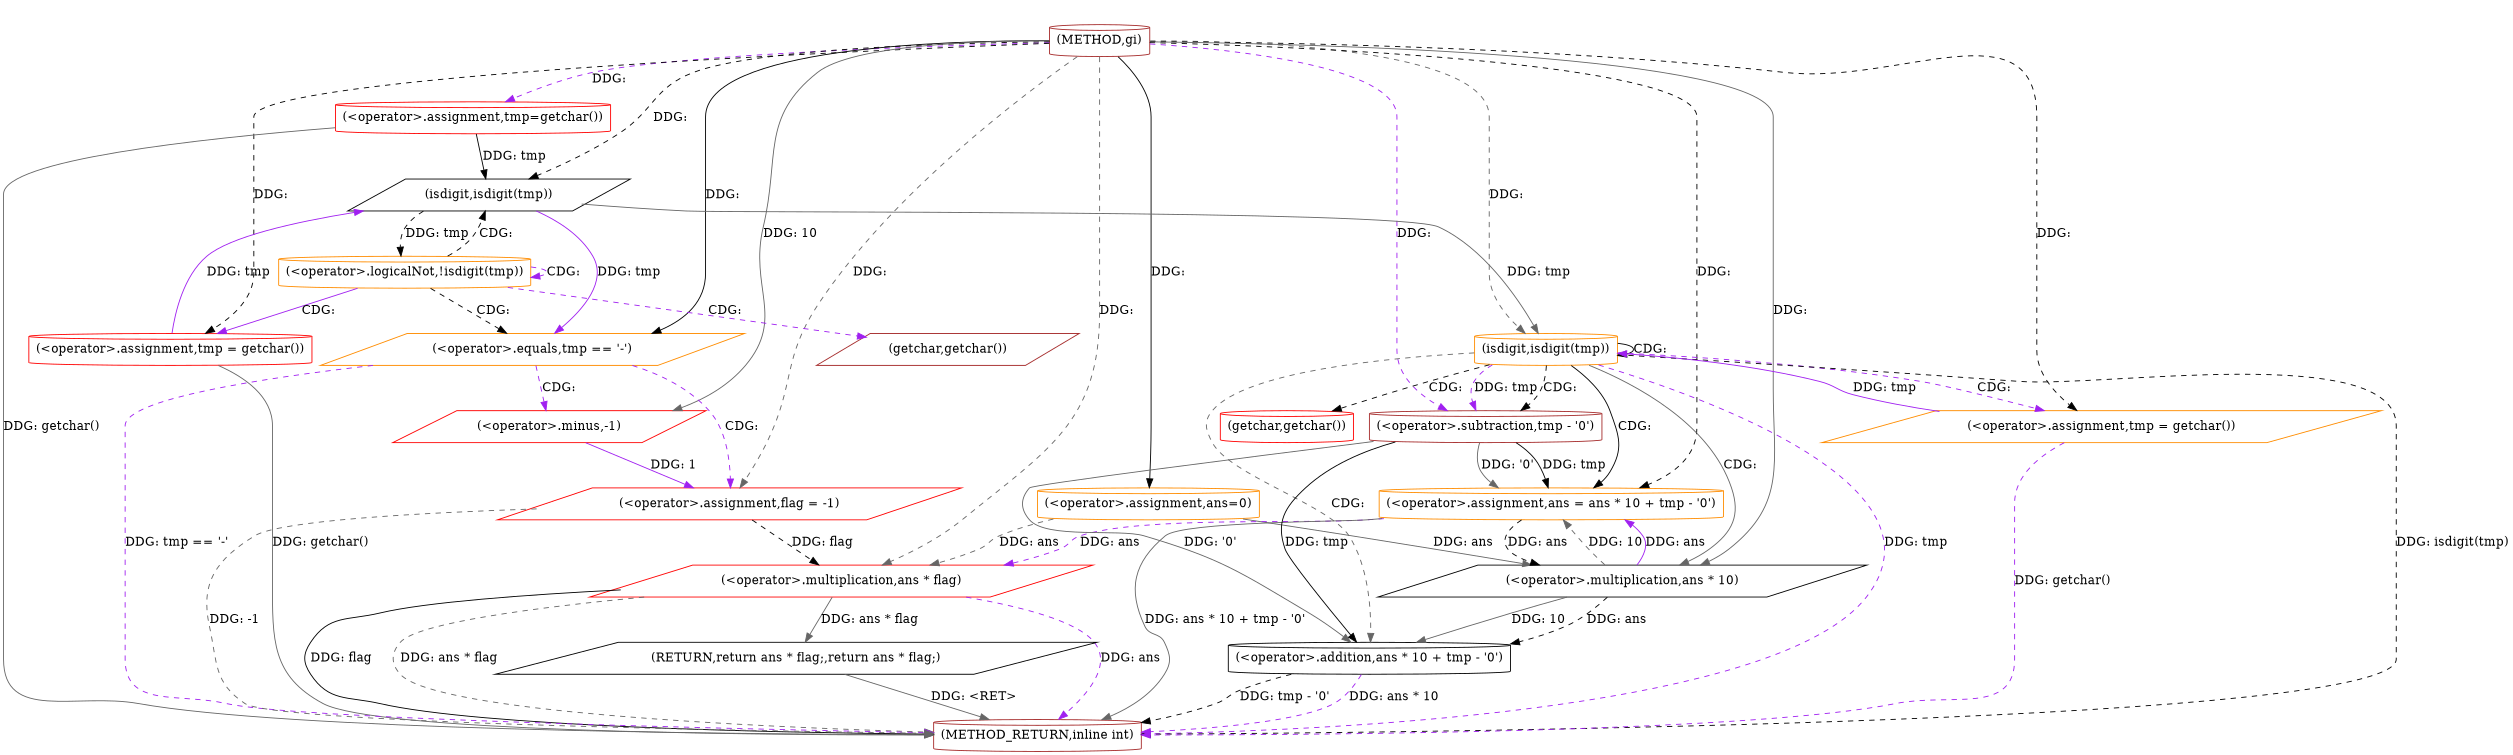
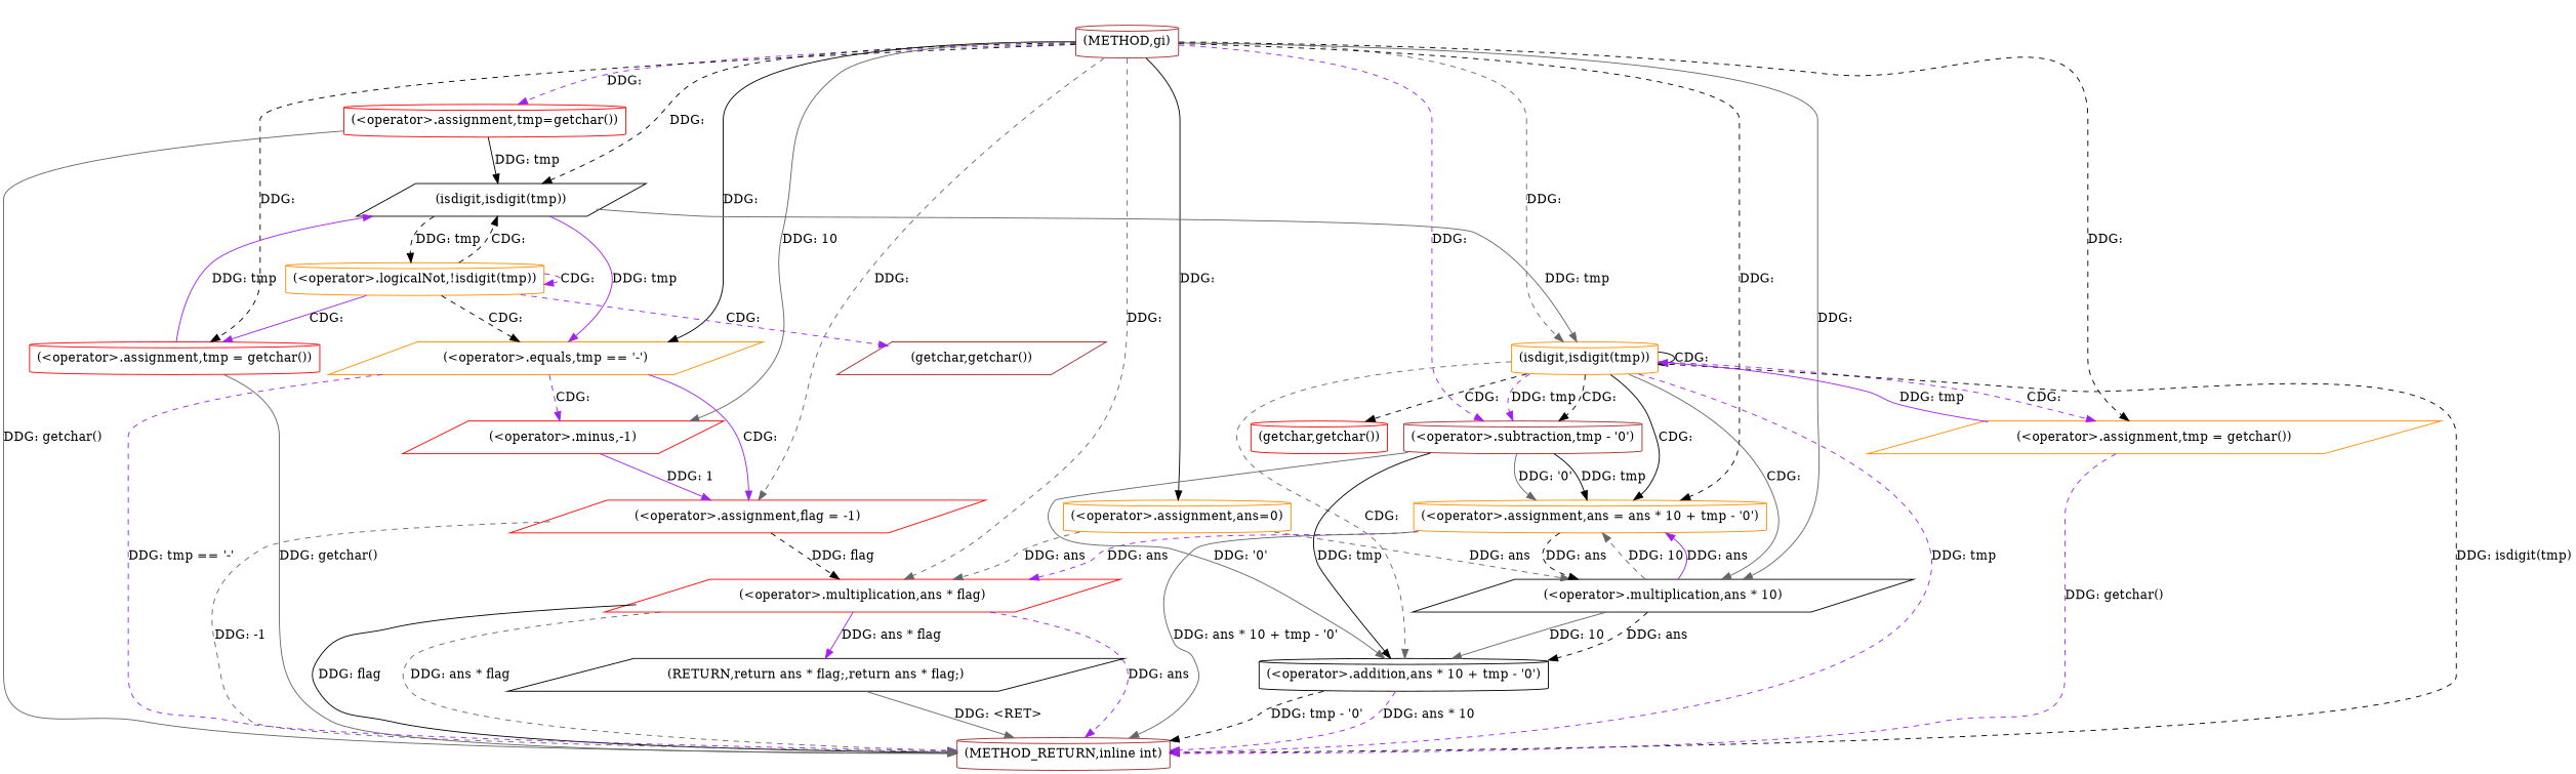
  digraph {
    node [color=red shape=cylinder]
    edge [color=black style=dashed]
    n1 [color=brown label="(METHOD,gi)"]
    n2 [label="(<operator>.assignment,tmp=getchar())"]
    n3 [color=darkorange label="(<operator>.assignment,ans=0)"]
    n4 [color=darkorange label="(isdigit,isdigit(tmp))"]
    n5 [label="(<operator>.multiplication,ans * flag)" shape=parallelogram]
    n6 [label="(<operator>.assignment,tmp = getchar())"]
    n7 [color=darkorange label="(<operator>.assignment,ans = ans * 10 + tmp - '0')"]
    n8 [color=darkorange label="(<operator>.assignment,tmp = getchar())" shape=parallelogram]
    n9 [color=black label="(isdigit,isdigit(tmp))" shape=parallelogram]
    n10 [color=darkorange label="(<operator>.equals,tmp == '-')" shape=parallelogram]
    n11 [label="(<operator>.assignment,flag = -1)" shape=parallelogram]
    n12 [label="(<operator>.minus,-1)" shape=parallelogram]
    n13 [color=black label="(<operator>.multiplication,ans * 10)" shape=parallelogram]
    n14 [color=brown label="(<operator>.subtraction,tmp - '0')"]
    n15 [color=brown label="(METHOD_RETURN,inline int)"]
    n16 [color=black label="(<operator>.addition,ans * 10 + tmp - '0')"]
    n17 [label="(getchar,getchar())"]
    n18 [color=black label="(RETURN,return ans * flag;,return ans * flag;)" shape=parallelogram]
    n19 [color=darkorange label="(<operator>.logicalNot,!isdigit(tmp))"]
    n20 [color=brown label="(getchar,getchar())" shape=parallelogram]
    n1 -> n2 [color=purple label="DDG: "]
    n1 -> n3 [label="DDG: " style=solid]
    n1 -> n4 [color=gray40 label="DDG: "]
    n1 -> n5 [color=gray40 label="DDG: "]
    n1 -> n6 [label="DDG: "]
    n1 -> n7 [label="DDG: "]
    n1 -> n8 [label="DDG: "]
    n1 -> n9 [label="DDG: "]
    n1 -> n10 [label="DDG: " style=solid]
    n1 -> n11 [color=gray40 label="DDG: "]
    n1 -> n12 [color=gray40 label="DDG: 10" style=solid]
    n1 -> n13 [color=gray40 label="DDG: " style=solid]
    n1 -> n14 [color=purple label="DDG: "]
    n2 -> n9 [label="DDG: tmp" style=solid]
    n2 -> n15 [color=gray40 label="DDG: getchar()" style=solid]
    n3 -> n5 [color=gray40 label="DDG: ans"]
-   n3 -> n13 [color=gray40 label="DDG: ans" style=solid]
+   n3 -> n13 [color=gray40 label="DDG: ans"]
    n4 -> n4 [label="CDG: " style=solid]
    n4 -> n7 [label="CDG: " style=solid]
    n4 -> n8 [color=purple label="CDG: "]
    n4 -> n13 [color=gray40 label="CDG: " style=solid]
    n4 -> n14 [color=purple label="DDG: tmp"]
    n4 -> n14 [label="CDG: "]
    n4 -> n15 [color=purple label="DDG: tmp"]
    n4 -> n15 [label="DDG: isdigit(tmp)"]
    n4 -> n16 [color=gray40 label="CDG: "]
    n4 -> n17 [label="CDG: "]
    n5 -> n15 [color=purple label="DDG: ans"]
    n5 -> n15 [label="DDG: flag" style=solid]
    n5 -> n15 [color=gray40 label="DDG: ans * flag"]
-   n5 -> n18 [color=gray40 label="DDG: ans * flag" style=solid]
+   n5 -> n18 [color=purple label="DDG: ans * flag" style=solid]
    n6 -> n9 [color=purple label="DDG: tmp" style=solid]
    n6 -> n15 [color=gray40 label="DDG: getchar()" style=solid]
    n7 -> n5 [color=purple label="DDG: ans"]
    n7 -> n13 [label="DDG: ans"]
    n7 -> n15 [color=gray40 label="DDG: ans * 10 + tmp - '0'" style=solid]
    n8 -> n4 [color=purple label="DDG: tmp" style=solid]
    n8 -> n15 [color=purple label="DDG: getchar()"]
    n9 -> n4 [color=gray40 label="DDG: tmp" style=solid]
    n9 -> n10 [color=purple label="DDG: tmp" style=solid]
    n9 -> n19 [label="DDG: tmp"]
-   n10 -> n11 [color=purple label="CDG: "]
+   n10 -> n11 [color=purple label="CDG: " style=solid]
    n10 -> n12 [color=purple label="CDG: "]
    n10 -> n15 [color=purple label="DDG: tmp == '-'"]
    n11 -> n5 [label="DDG: flag"]
    n11 -> n15 [color=gray40 label="DDG: -1"]
    n12 -> n11 [color=purple label="DDG: 1" style=solid]
    n13 -> n7 [color=gray40 label="DDG: 10"]
    n13 -> n7 [color=purple label="DDG: ans" style=solid]
    n13 -> n16 [color=gray40 label="DDG: 10" style=solid]
    n13 -> n16 [label="DDG: ans"]
    n14 -> n7 [color=gray40 label="DDG: '0'" style=solid]
    n14 -> n7 [label="DDG: tmp" style=solid]
    n14 -> n16 [color=gray40 label="DDG: '0'" style=solid]
    n14 -> n16 [label="DDG: tmp" style=solid]
    n16 -> n15 [color=purple label="DDG: ans * 10"]
    n16 -> n15 [label="DDG: tmp - '0'"]
    n18 -> n15 [color=gray40 label="DDG: <RET>" style=solid]
    n19 -> n6 [color=purple label="CDG: " style=solid]
    n19 -> n9 [label="CDG: "]
    n19 -> n10 [label="CDG: "]
    n19 -> n19 [color=purple label="CDG: "]
    n19 -> n20 [color=purple label="CDG: "]
  }
